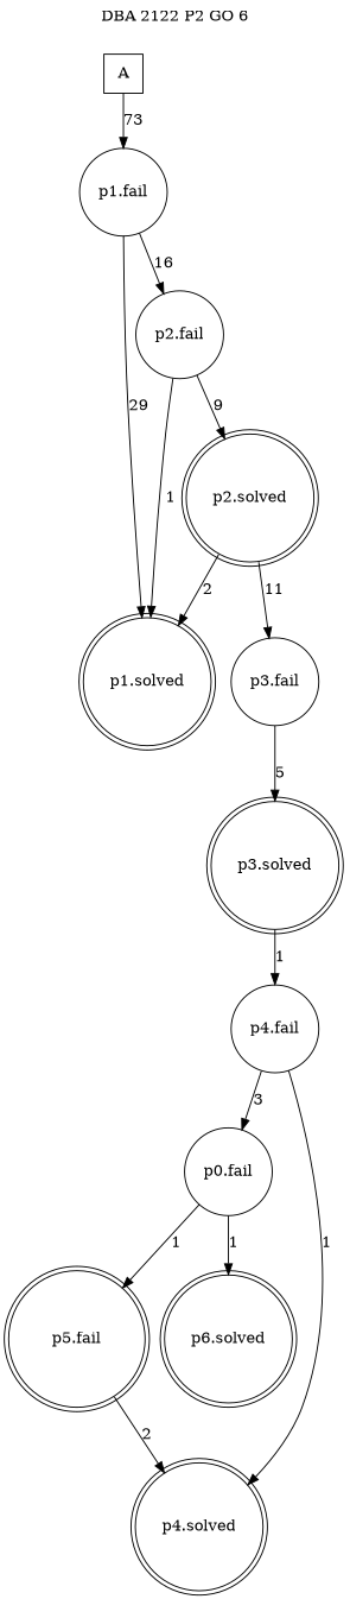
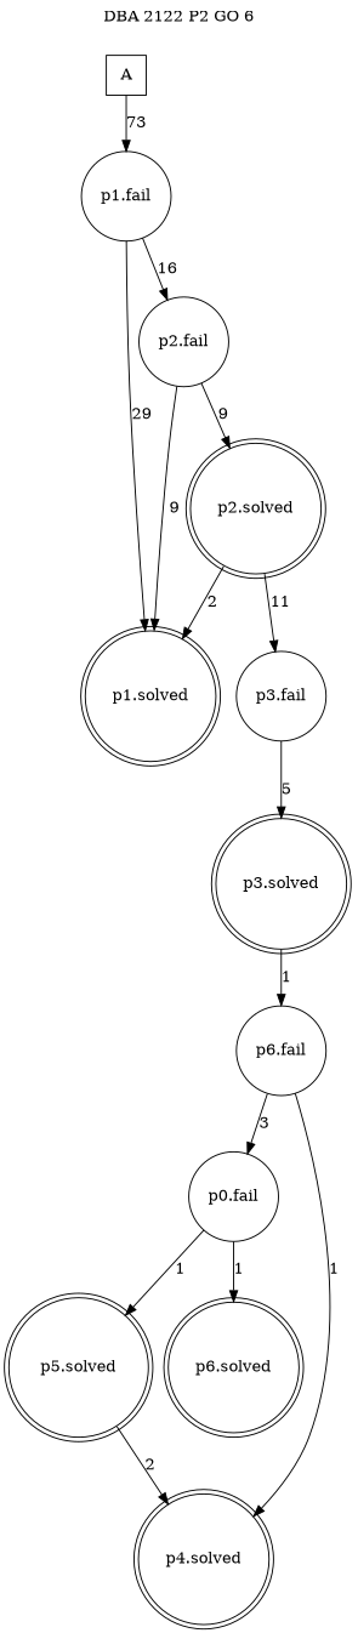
  digraph {
    label=" DBA 2122 P2 GO 6 "
    labelloc=tl
    rankdir=TB
    node [shape=doublecircle]
    n1 [label=A shape=square]
    n2 [label="p1.fail" shape=circle]
    n3 [label="p1.solved"]
    n4 [label="p2.fail" shape=circle]
    n5 [label="p2.solved"]
    n6 [label="p3.fail" shape=circle]
    n7 [label="p3.solved"]
-   n8 [label="p4.fail" shape=circle]
+   n8 [label="p6.fail" shape=circle]
    n9 [label="p0.fail" shape=circle]
    n10 [label="p4.solved"]
-   n11 [label="p5.fail"]
+   n11 [label="p5.solved"]
    n12 [label="p6.solved"]
    n1 -> n2 [label=73]
    n2 -> n3 [label=29]
    n2 -> n4 [label=16]
-   n4 -> n3 [label=1]
+   n4 -> n3 [label=9]
    n4 -> n5 [label=9]
    n5 -> n3 [label=2]
    n5 -> n6 [label=11]
    n6 -> n7 [label=5]
    n7 -> n8 [label=1]
    n8 -> n9 [label=3]
    n8 -> n10 [label=1]
    n9 -> n11 [label=1]
    n9 -> n12 [label=1]
    n11 -> n10 [label=2]
  }
